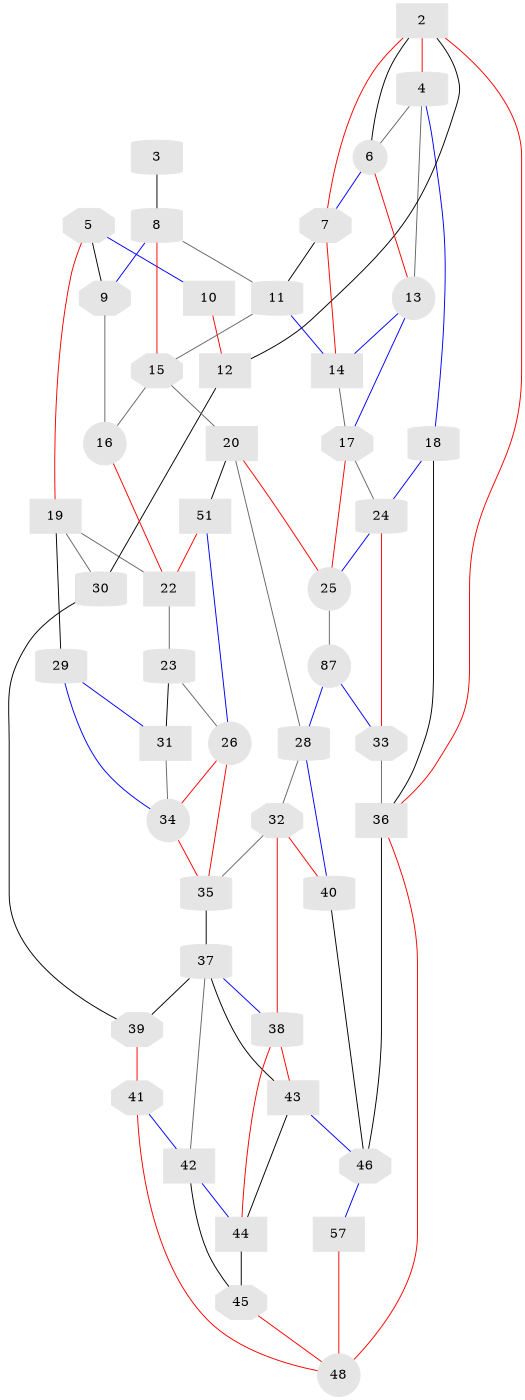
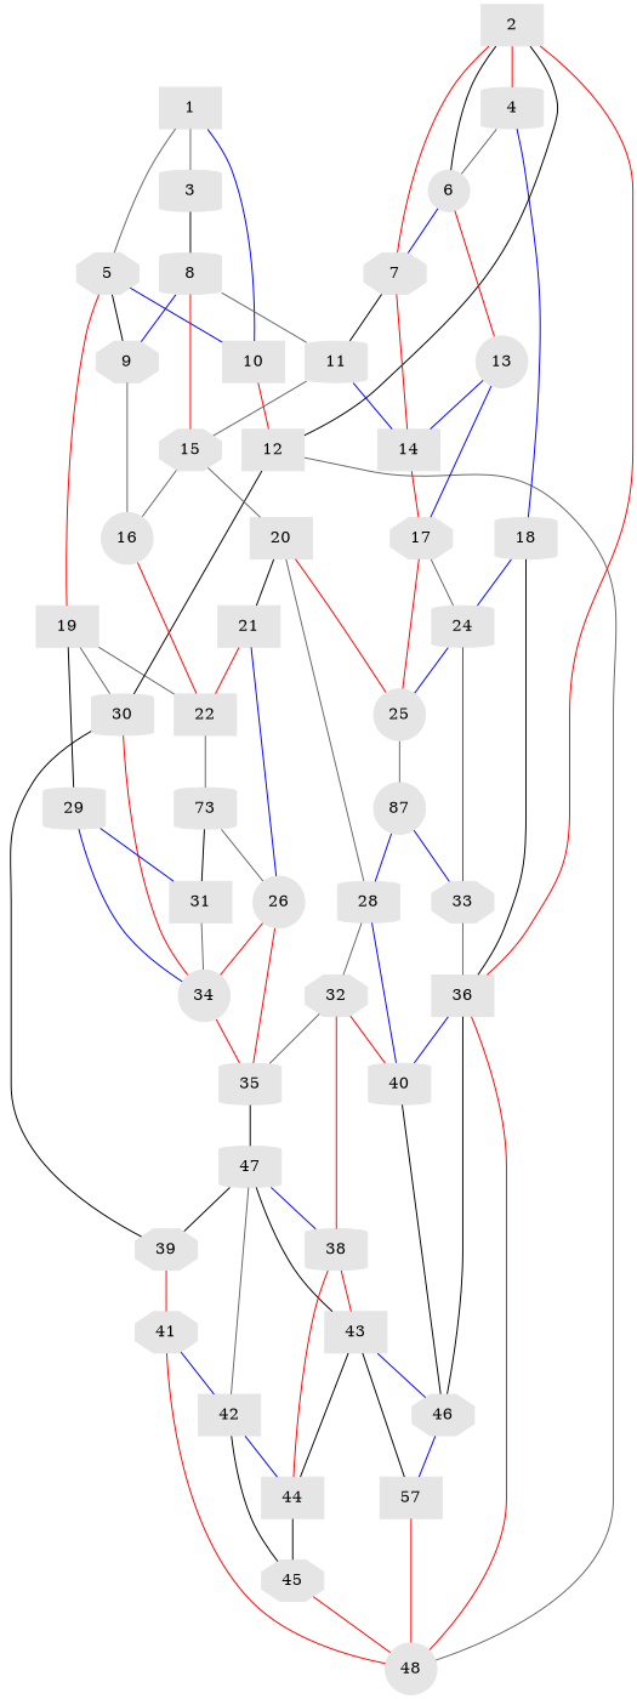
  graph {
    node [color=gray90 shape=box style=filled]
    edge [color=red weight=1.0]
    3 [shape=cylinder]
+   1
    5 [shape=octagon]
    10
    8 [shape=cylinder]
    9 [shape=octagon]
    19
    12
    4 [shape=cylinder]
    2
    6 [shape=circle]
    7 [shape=octagon]
    36
    13 [shape=circle]
    18 [shape=cylinder]
    11 [shape=cylinder]
    14
    30 [shape=cylinder]
    48 [shape=circle]
    40 [shape=cylinder]
    46 [shape=octagon]
    15 [shape=octagon]
    16 [shape=circle]
    17 [shape=octagon]
    24 [shape=cylinder]
    22
    29 [shape=cylinder]
    20
    34 [shape=circle]
    39 [shape=octagon]
    25 [shape=circle]
-   21 [label=51]
+   21
    28 [shape=cylinder]
-   23 [shape=cylinder]
+   23 [shape=cylinder label=73]
    33 [shape=octagon]
    n36 [label=87 shape=circle]
    31
    26 [shape=circle]
    32 [shape=octagon]
    35 [shape=cylinder]
-   37 [shape=cylinder]
+   37 [shape=cylinder label=47]
    38 [shape=cylinder]
    41 [shape=octagon]
    43
    44
    42
    n47 [label=57]
    45 [shape=octagon]
    3 -- 8 [color=black]
+   1 -- 3 [color=gray40]
+   1 -- 5 [color=gray40]
+   1 -- 10 [color=blue]
    5 -- 10 [color=blue]
    5 -- 9 [color=black]
    5 -- 19
    10 -- 12 [weight=2.0]
    8 -- 9 [color=blue]
    8 -- 11 [color=gray40]
    8 -- 15
    9 -- 16 [color=gray40]
    19 -- 30 [color=gray40]
    19 -- 22 [color=gray40]
    19 -- 29 [color=black]
    12 -- 30 [color=black]
+   12 -- 48 [color=gray40]
    4 -- 6 [color=gray40]
-   4 -- 13 [color=gray40]
    4 -- 18 [color=blue]
    2 -- 12 [color=black]
    2 -- 4
    2 -- 6 [color=black]
    2 -- 7
    2 -- 36
    6 -- 7 [color=blue]
    6 -- 13
    7 -- 11 [color=black]
    7 -- 14
    36 -- 48
+   36 -- 40 [color=blue]
    36 -- 46 [color=black]
    13 -- 14 [color=blue]
    13 -- 17 [color=blue]
    18 -- 36 [color=black]
    18 -- 24 [color=blue]
    11 -- 14 [color=blue]
    11 -- 15 [color=gray40]
-   14 -- 17 [color=gray40]
+   14 -- 17
+   30 -- 34
    30 -- 39 [color=black]
    40 -- 46 [color=black]
    46 -- n47 [color=blue]
    15 -- 16 [color=gray40]
    15 -- 20 [color=gray40]
    16 -- 22
    17 -- 24 [color=gray40]
    17 -- 25
    24 -- 25 [color=blue]
    24 -- 33
    22 -- 23 [color=gray40]
    29 -- 34 [color=blue]
    29 -- 31 [color=blue weight=2.0]
    20 -- 25
    20 -- 21 [color=black]
    20 -- 28 [color=gray40]
    34 -- 35 [weight=2.0]
    39 -- 41
    25 -- n36 [color=gray40]
    21 -- 22
    21 -- 26 [color=blue]
    28 -- 40 [color=blue]
    28 -- 32 [color=gray40]
    23 -- 31 [color=black]
    23 -- 26 [color=gray40]
    33 -- 36 [color=gray40 weight=2.0]
    n36 -- 28 [color=blue]
    n36 -- 33 [color=blue]
    31 -- 34 [color=gray40]
    26 -- 34
    26 -- 35
    32 -- 40
    32 -- 35 [color=gray40]
    32 -- 38
    35 -- 37 [color=black weight=2.0]
    37 -- 39 [color=black]
    37 -- 38 [color=blue]
    37 -- 43 [color=black]
    37 -- 42 [color=gray40]
    38 -- 43
    38 -- 44
    41 -- 48
    41 -- 42 [color=blue]
    43 -- 46 [color=blue]
    43 -- 44 [color=black]
+   43 -- n47 [color=black]
    44 -- 45 [color=black]
    42 -- 44 [color=blue]
    42 -- 45 [color=black]
    n47 -- 48
    45 -- 48
  }
